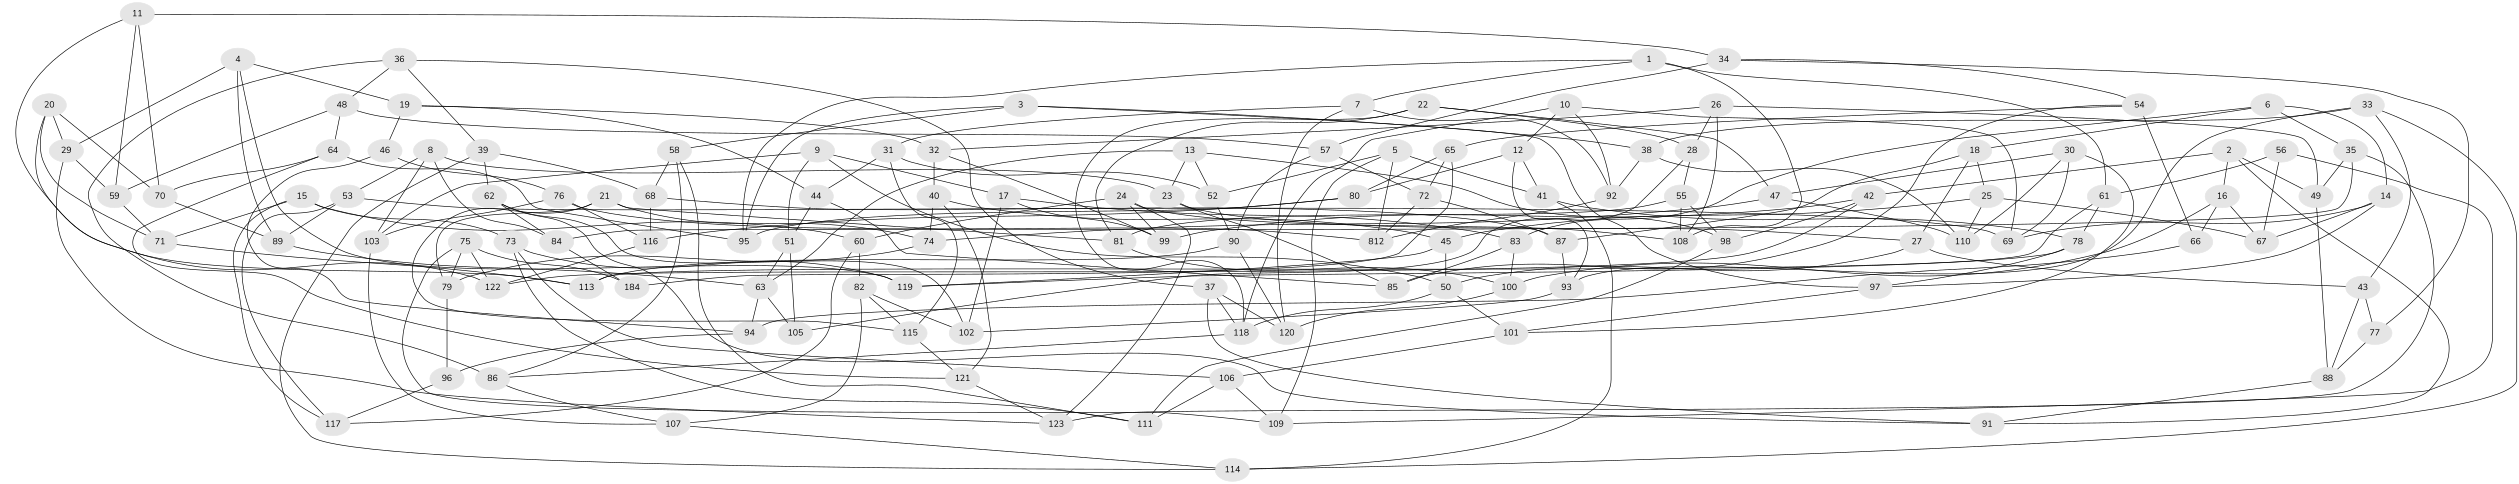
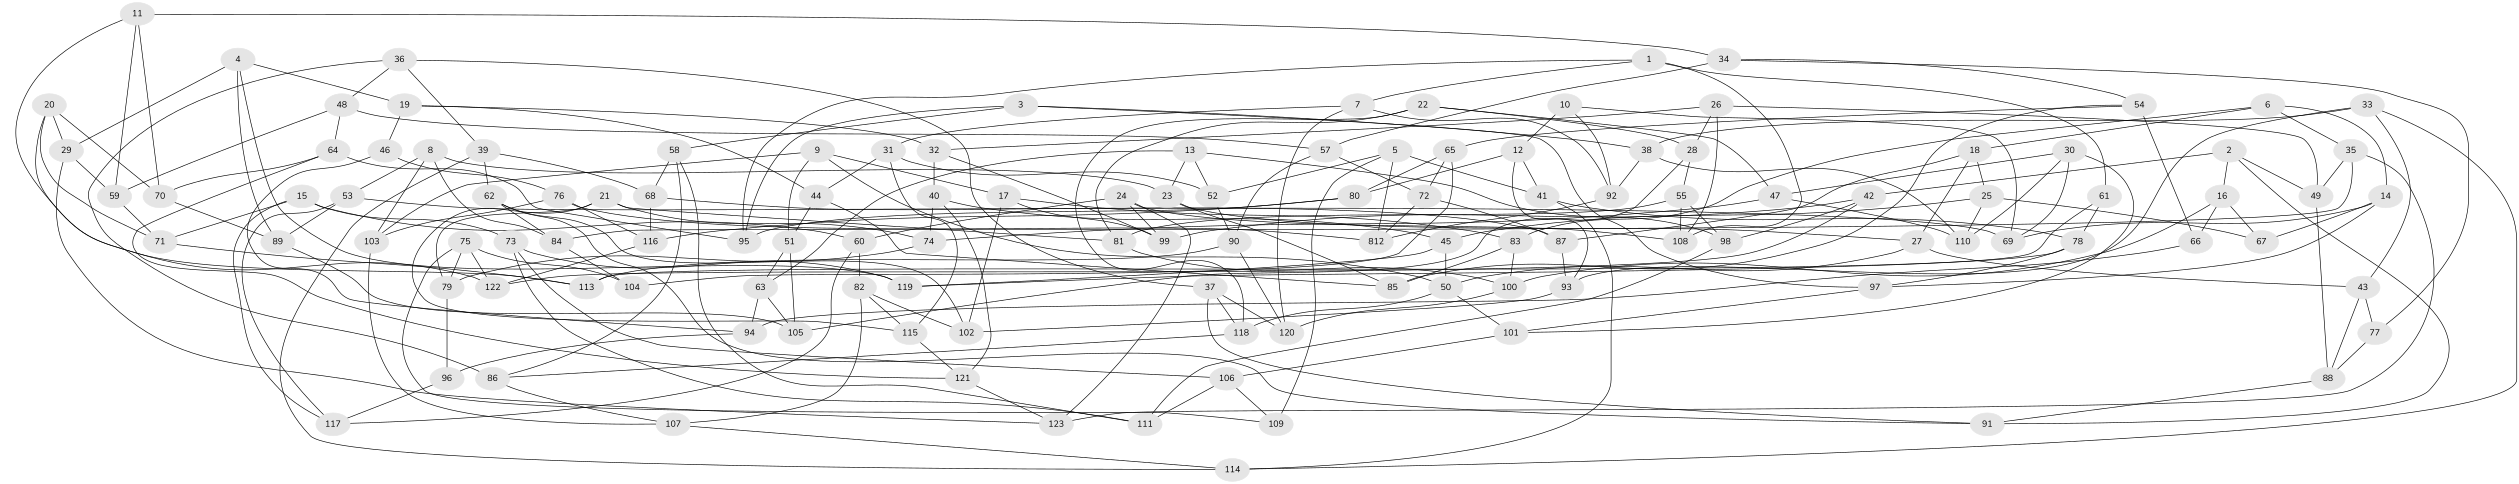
  graph {
    fontname=Nunito
    node [color=gray90 fontname=Nunito style=filled]
    edge [fontname=Nunito]
    1
    7
    61
    95
    108
    31
    92
    120
    113
    78
    2
    16
    42
    49
    91
    67
    66
    100
    98
    99
    122
    88
    3
    38
    58
    97
    110
    86
    68
    111
    101
    4
    19
    29
    89
    119
    32
    44
    46
    59
    123
    105
    5
    41
    52
    109
    n47 [label=812]
    114
    90
    6
    14
    18
    35
    83
    69
    25
    27
    87
    84
    85
    115
    8
    23
    53
    103
    117
-   104 [label=184]
+   104
    107
    9
    17
    50
    51
    102
    118
    63
    10
    12
    80
    93
    11
    34
    70
    54
    57
    77
    71
    116
    13
    94
    15
    60
    73
    82
    106
    45
    43
    40
    76
    20
    21
    74
    79
    81
    96
    121
    22
    28
    47
    55
    24
    26
    30
    33
    65
    72
    36
    37
    39
    48
    62
    64
-   56
    75
    1 -- 7
    1 -- 61
    1 -- 95
    1 -- 108
    7 -- 31
    7 -- 92
    7 -- 120
    61 -- 113
    61 -- 78
    31 -- 44
    31 -- 52
    31 -- 115
    92 -- n47
    78 -- 97
    78 -- 119
    2 -- 16
    2 -- 42
    2 -- 49
    2 -- 91
    16 -- 67
    16 -- 66
    16 -- 100
    42 -- 98
    42 -- 99
    42 -- 122
    49 -- 88
    66 -- 94
    100 -- 120
    98 -- 111
    88 -- 91
    3 -- 95
    3 -- 38
    3 -- 58
    3 -- 97
    38 -- 92
    38 -- 110
    58 -- 86
    58 -- 68
    58 -- 111
    97 -- 101
    86 -- 107
    68 -- 87
    68 -- 116
    101 -- 106
    4 -- 19
    4 -- 29
    4 -- 89
    4 -- 119
    19 -- 32
    19 -- 44
    19 -- 46
    29 -- 59
    29 -- 123
-   89 -- 63
+   89 -- 105
    32 -- 99
    32 -- 40
    44 -- 85
    44 -- 51
    46 -- 94
    46 -- 76
    59 -- 71
    5 -- 41
    5 -- 52
    5 -- 109
    5 -- n47
    41 -- 78
    41 -- 114
    52 -- 90
    90 -- 120
    90 -- 113
    6 -- 14
    6 -- 18
    6 -- 35
    6 -- 83
    14 -- 67
    14 -- 97
    14 -- 69
    18 -- 25
    18 -- 27
    18 -- 87
    35 -- 49
    35 -- 123
    35 -- 84
    83 -- 100
    83 -- 85
    25 -- 67
    25 -- 110
    25 -- 45
    27 -- 50
    27 -- 43
    87 -- 93
    84 -- 104
    115 -- 121
    8 -- 84
    8 -- 23
    8 -- 53
    8 -- 103
    23 -- 27
    23 -- 85
    53 -- 89
    53 -- 69
    53 -- 117
    103 -- 107
    107 -- 114
    9 -- 103
    9 -- 17
    9 -- 50
    9 -- 51
    17 -- 99
    17 -- 83
    17 -- 102
    50 -- 101
    50 -- 118
    51 -- 105
    51 -- 63
    118 -- 86
    63 -- 105
    63 -- 94
    10 -- 92
    10 -- 69
-   10 -- 118
    10 -- 12
    12 -- 41
    12 -- 80
    12 -- 93
    80 -- 95
    80 -- 116
    93 -- 102
    11 -- 113
    11 -- 59
    11 -- 34
    11 -- 70
    34 -- 54
    34 -- 57
    34 -- 77
    70 -- 89
    54 -- 66
    54 -- 85
    54 -- 65
    57 -- 90
    57 -- 72
    77 -- 88
    71 -- 113
    116 -- 122
    13 -- 98
    13 -- 52
    13 -- 23
    13 -- 63
    94 -- 96
    15 -- 117
    15 -- 71
    15 -- 60
    15 -- 73
    60 -- 117
    60 -- 82
    73 -- 111
    73 -- 119
    73 -- 106
    82 -- 115
    82 -- 107
    82 -- 102
    106 -- 111
    106 -- 109
    45 -- 119
    45 -- 50
    43 -- 88
    43 -- 77
    40 -- 45
    40 -- 74
    40 -- 121
    76 -- n47
    76 -- 103
    76 -- 116
    20 -- 122
    20 -- 29
    20 -- 70
    20 -- 71
    21 -- 115
    21 -- 74
    21 -- 79
    21 -- 81
    74 -- 79
    79 -- 96
    81 -- 100
    96 -- 117
    121 -- 123
    22 -- 118
    22 -- 81
    22 -- 28
    22 -- 47
    28 -- 105
    28 -- 55
    47 -- 110
    47 -- 74
    55 -- 108
    55 -- 98
    55 -- 81
    24 -- 108
    24 -- 99
    24 -- 123
    24 -- 60
    26 -- 108
    26 -- 49
    26 -- 32
    26 -- 28
    30 -- 110
    30 -- 101
    30 -- 69
    30 -- 47
    33 -- 38
    33 -- 114
    33 -- 93
    33 -- 43
    65 -- 104
    65 -- 80
    65 -- 72
    72 -- n47
    72 -- 87
    36 -- 86
    36 -- 37
    36 -- 39
    36 -- 48
    37 -- 120
    37 -- 91
    37 -- 118
    39 -- 68
    39 -- 114
    39 -- 62
    48 -- 59
    48 -- 57
    48 -- 64
    62 -- 91
    62 -- 84
    62 -- 102
    64 -- 95
    64 -- 70
    64 -- 121
-   56 -- 61
-   56 -- 67
-   56 -- 109
    75 -- 122
    75 -- 109
    75 -- 104
    75 -- 79
  }
